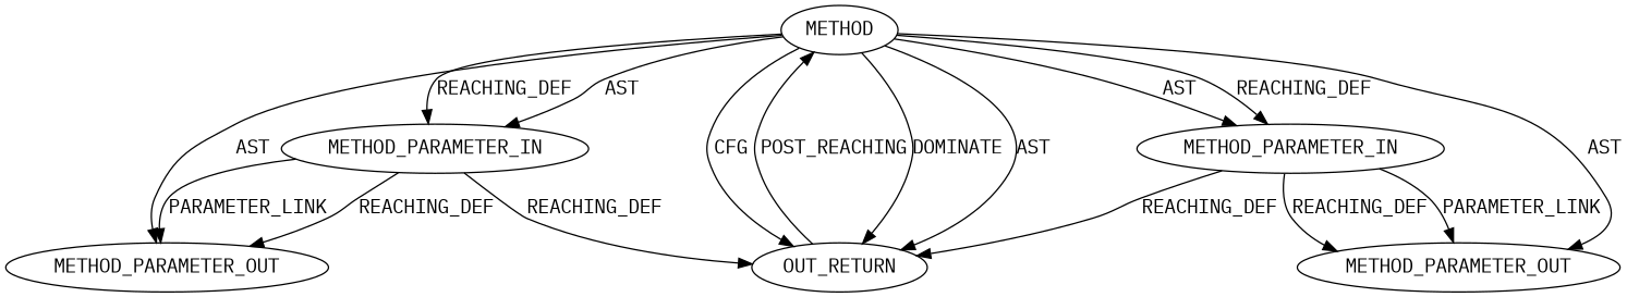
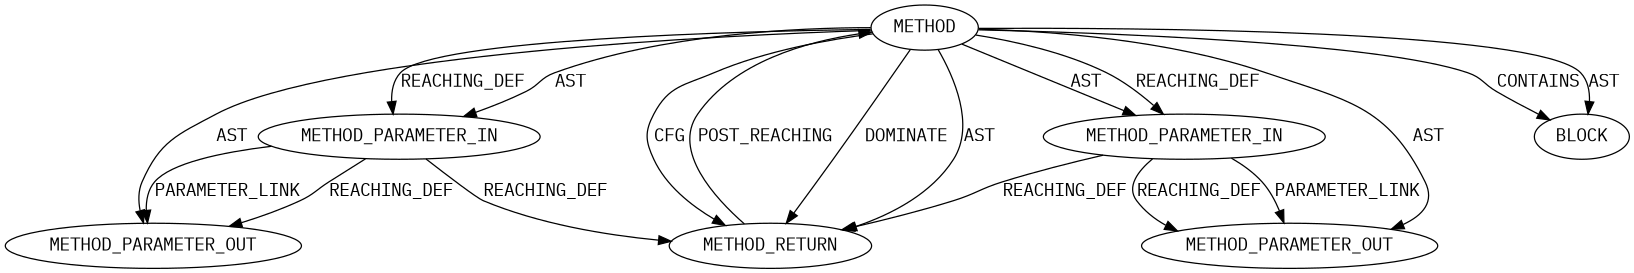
  digraph {
    fontname="IBM Plex Mono"
    node [CODE=p1 EVALUATION_STRATEGY=BY_VALUE IS_VARIADIC=false ORDER=1 TYPE_FULL_NAME=ANY fontname="IBM Plex Mono"]
    edge [fontname="IBM Plex Mono"]
    n1 [INDEX=1 NAME=p1 label=METHOD_PARAMETER_OUT]
-   n2 [CODE=RET ORDER=2 label=OUT_RETURN IS_VARIADIC=""]
+   n2 [CODE=RET ORDER=2 label=METHOD_RETURN IS_VARIADIC=""]
    n3 [AST_PARENT_FULL_NAME="<global>" AST_PARENT_TYPE=NAMESPACE_BLOCK CODE="<empty>" FILENAME="<empty>" FULL_NAME=nla_nest_cancel IS_EXTERNAL=true NAME=nla_nest_cancel ORDER=0 label=METHOD EVALUATION_STRATEGY="" IS_VARIADIC="" TYPE_FULL_NAME=""]
    n4 [CODE=p2 INDEX=2 NAME=p2 ORDER=2 label=METHOD_PARAMETER_IN]
    n5 [CODE=p2 INDEX=2 NAME=p2 ORDER=2 label=METHOD_PARAMETER_OUT]
+   n6 [ARGUMENT_INDEX=1 CODE="<empty>" label=BLOCK EVALUATION_STRATEGY="" IS_VARIADIC=""]
    n7 [INDEX=1 NAME=p1 label=METHOD_PARAMETER_IN]
    n2 -> n3 [label=POST_REACHING]
    n3 -> n1 [label=AST]
    n3 -> n2 [label=DOMINATE]
    n3 -> n2 [label=AST]
    n3 -> n2 [label=CFG]
    n3 -> n4 [label=AST]
    n3 -> n4 [label=REACHING_DEF]
    n3 -> n5 [label=AST]
+   n3 -> n6 [label=CONTAINS]
+   n3 -> n6 [label=AST]
    n3 -> n7 [label=REACHING_DEF]
    n3 -> n7 [label=AST]
    n4 -> n2 [VARIABLE=p2 label=REACHING_DEF]
    n4 -> n5 [VARIABLE=p2 label=REACHING_DEF]
    n4 -> n5 [label=PARAMETER_LINK]
    n7 -> n1 [label=PARAMETER_LINK]
    n7 -> n1 [VARIABLE=p1 label=REACHING_DEF]
    n7 -> n2 [VARIABLE=p1 label=REACHING_DEF]
  }
